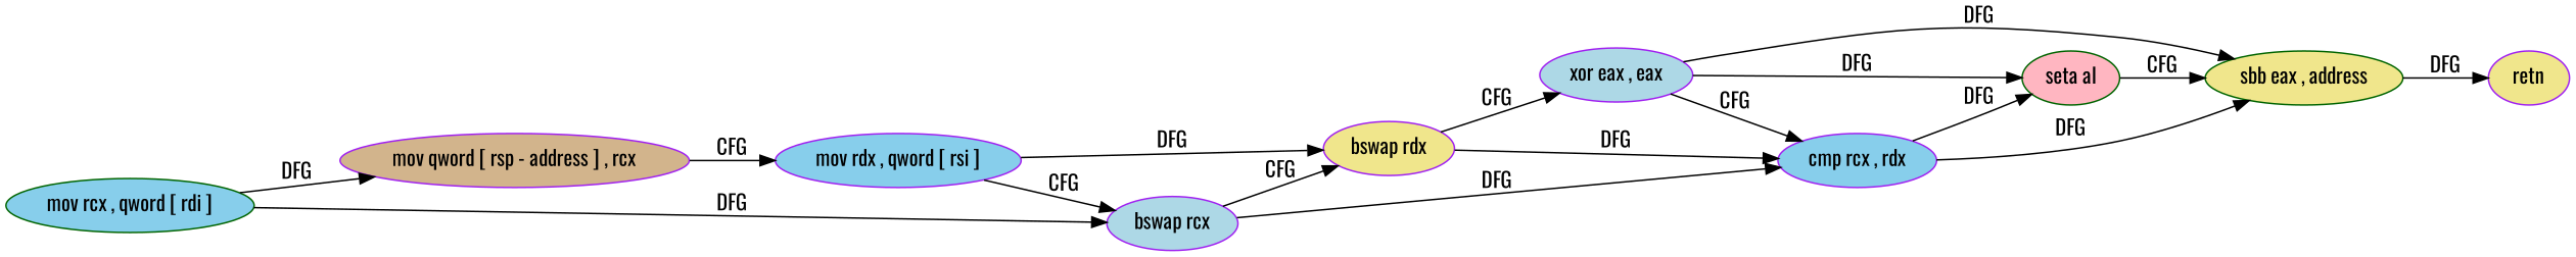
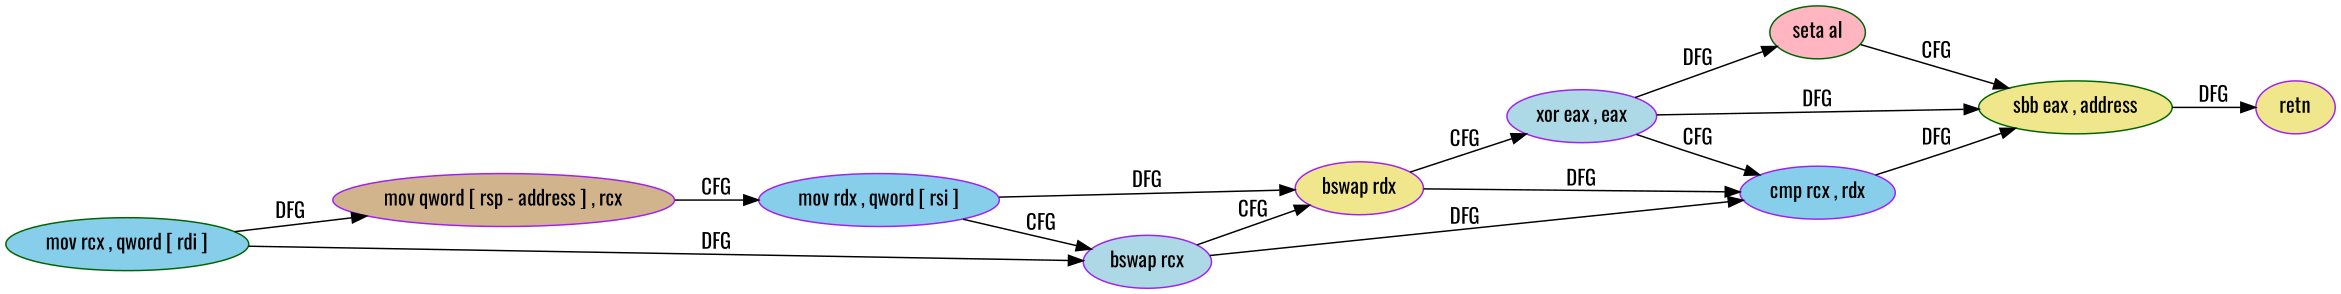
  digraph {
    fontname=Oswald
    rankdir=LR
    node [color=purple fillcolor=skyblue fontname=Oswald style=filled]
    edge [fontname=Oswald]
    n1 [color=darkgreen label="mov rcx , qword [ rdi ]"]
    n2 [fillcolor=tan label="mov qword [ rsp - address ] , rcx"]
    n3 [fillcolor=lightblue label="bswap rcx"]
    n4 [label="mov rdx , qword [ rsi ]"]
    n5 [fillcolor=khaki label="bswap rdx"]
    n6 [label="cmp rcx , rdx"]
    n7 [fillcolor=lightblue label="xor eax , eax"]
    n8 [color=darkgreen fillcolor=lightpink label="seta al"]
    n9 [color=darkgreen fillcolor=khaki label="sbb eax , address"]
    n10 [fillcolor=khaki label=retn]
    n1 -> n2 [label=DFG]
    n1 -> n3 [label=DFG]
    n2 -> n4 [label=CFG]
    n3 -> n5 [label=CFG]
    n3 -> n6 [label=DFG]
    n4 -> n3 [label=CFG]
    n4 -> n5 [label=DFG]
    n5 -> n6 [label=DFG]
    n5 -> n7 [label=CFG]
-   n6 -> n8 [label=DFG]
    n6 -> n9 [label=DFG]
    n7 -> n6 [label=CFG]
    n7 -> n8 [label=DFG]
    n7 -> n9 [label=DFG]
    n8 -> n9 [label=CFG]
    n9 -> n10 [label=DFG]
  }
